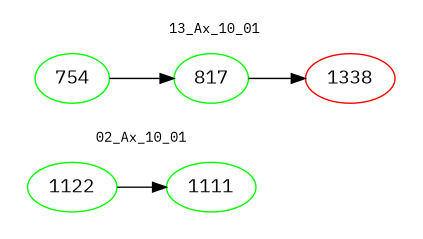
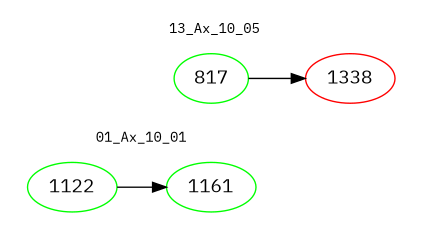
  digraph {
    fontname="IBM Plex Mono"
    rankdir=LR
    node [color=green fontname="IBM Plex Mono"]
    edge [color=black fontname="IBM Plex Mono"]
    n1 [label=1122]
-   n2 [label=1111]
-   n3 [label=754]
+   n2 [label=1161]
    n4 [color=red label=1338]
    n5 [label=817]
    subgraph cluster_1 {
      color=white
      fontsize=10
-     label="02_Ax_10_01"
+     label="01_Ax_10_01"
      n1
      n2
    }
    subgraph cluster_2 {
      color=white
      fontsize=10
-     label="13_Ax_10_01"
-     n3
+     label="13_Ax_10_05"
      n4
      n5
    }
    n1 -> n2
-   n3 -> n5
    n5 -> n4
  }
